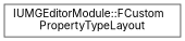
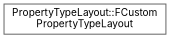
  digraph {
    rankdir=LR
    fontname=Inter
-   n1 [color=grey40 fillcolor=white fontname=Inter fontsize=10 height=0.2 label="IUMGEditorModule::FCustom\lPropertyTypeLayout" shape=box style=filled width=0.4]
+   n1 [color=grey40 fillcolor=white fontname=Inter fontsize=10 height=0.2 label="PropertyTypeLayout::FCustom\lPropertyTypeLayout" shape=box style=filled width=0.4]
  }
